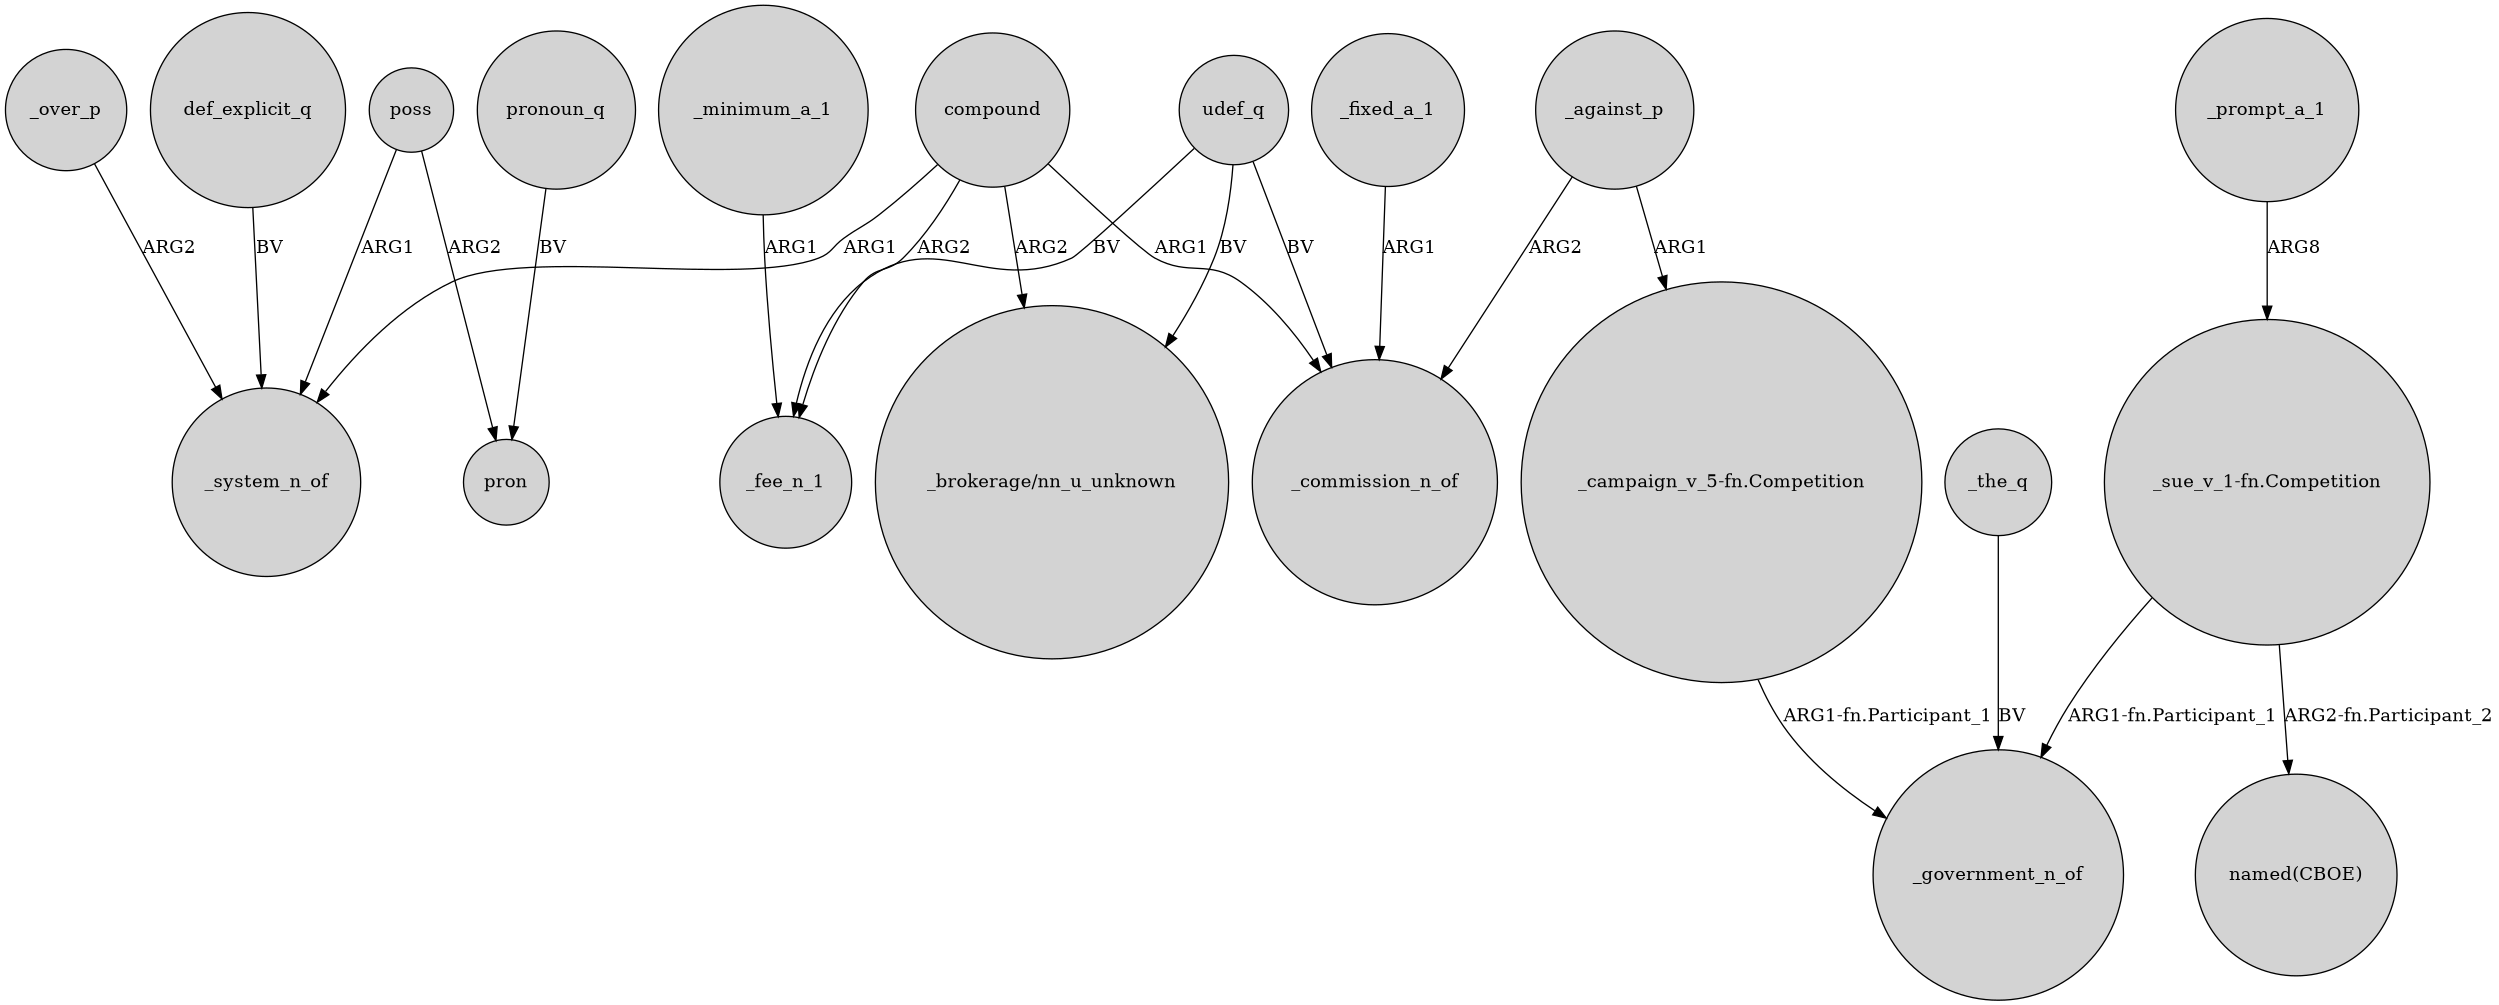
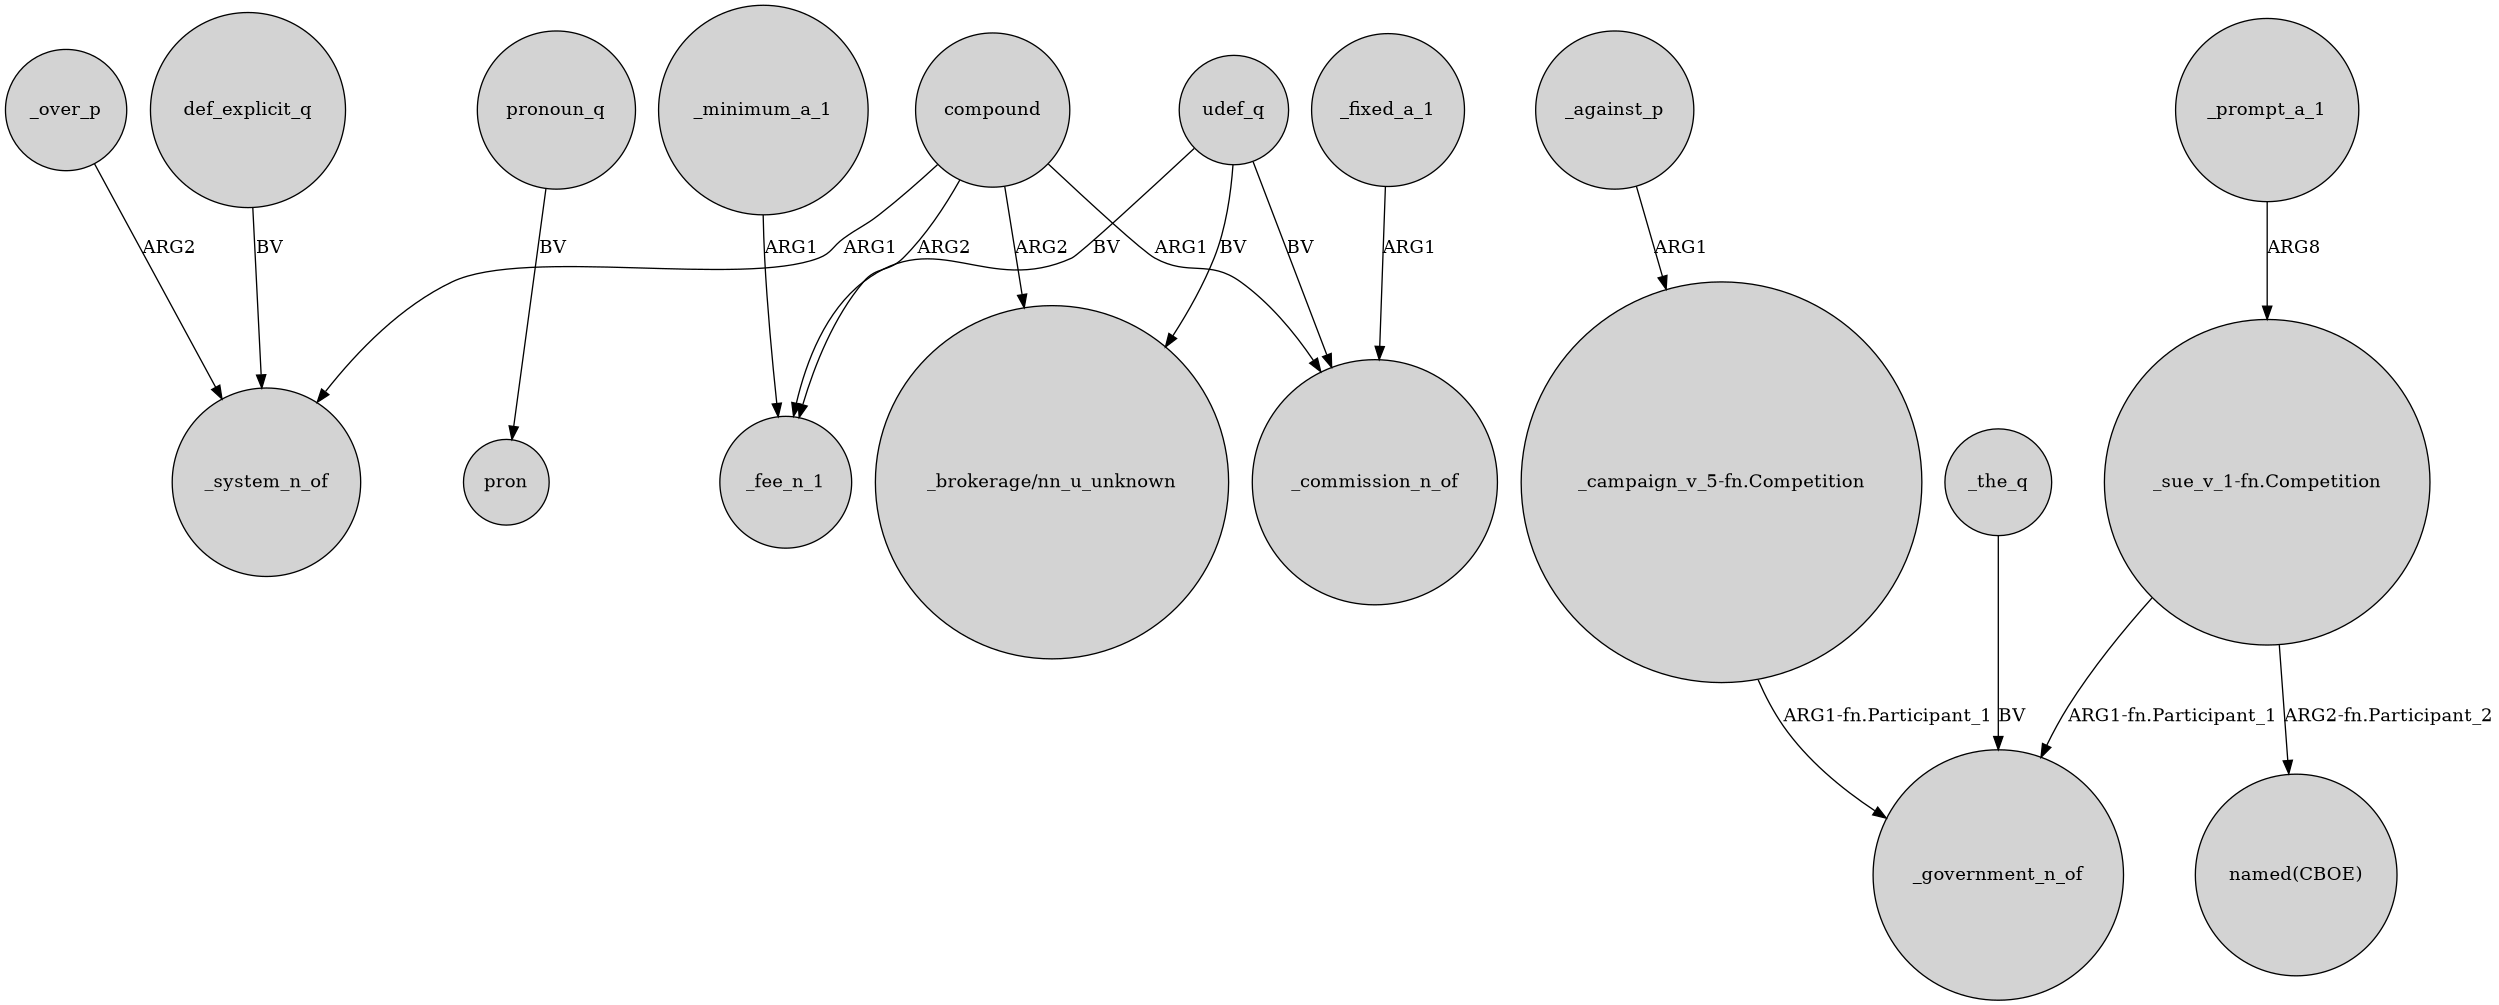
  digraph {
    node [shape=circle style=filled]
    compound
    _system_n_of
    _fee_n_1
    "_brokerage/nn_u_unknown"
    _commission_n_of
    n6 [label="_campaign_v_5-fn.Competition"]
    _government_n_of
    udef_q
    _over_p
    "_sue_v_1-fn.Competition"
    "named(CBOE)"
-   poss
    pron
    pronoun_q
    _prompt_a_1
    _minimum_a_1
    _against_p
    _the_q
    def_explicit_q
    _fixed_a_1
    compound -> _system_n_of [label=ARG1]
    compound -> _fee_n_1 [label=ARG2]
    compound -> "_brokerage/nn_u_unknown" [label=ARG2]
    compound -> _commission_n_of [label=ARG1]
    n6 -> _government_n_of [label="ARG1-fn.Participant_1"]
    udef_q -> _fee_n_1 [label=BV]
    udef_q -> "_brokerage/nn_u_unknown" [label=BV]
    udef_q -> _commission_n_of [label=BV]
    _over_p -> _system_n_of [label=ARG2]
    "_sue_v_1-fn.Competition" -> _government_n_of [label="ARG1-fn.Participant_1"]
    "_sue_v_1-fn.Competition" -> "named(CBOE)" [label="ARG2-fn.Participant_2"]
-   poss -> _system_n_of [label=ARG1]
-   poss -> pron [label=ARG2]
    pronoun_q -> pron [label=BV]
    _prompt_a_1 -> "_sue_v_1-fn.Competition" [label=ARG8]
    _minimum_a_1 -> _fee_n_1 [label=ARG1]
-   _against_p -> _commission_n_of [label=ARG2]
    _against_p -> n6 [label=ARG1]
    _the_q -> _government_n_of [label=BV]
    def_explicit_q -> _system_n_of [label=BV]
    _fixed_a_1 -> _commission_n_of [label=ARG1]
  }
